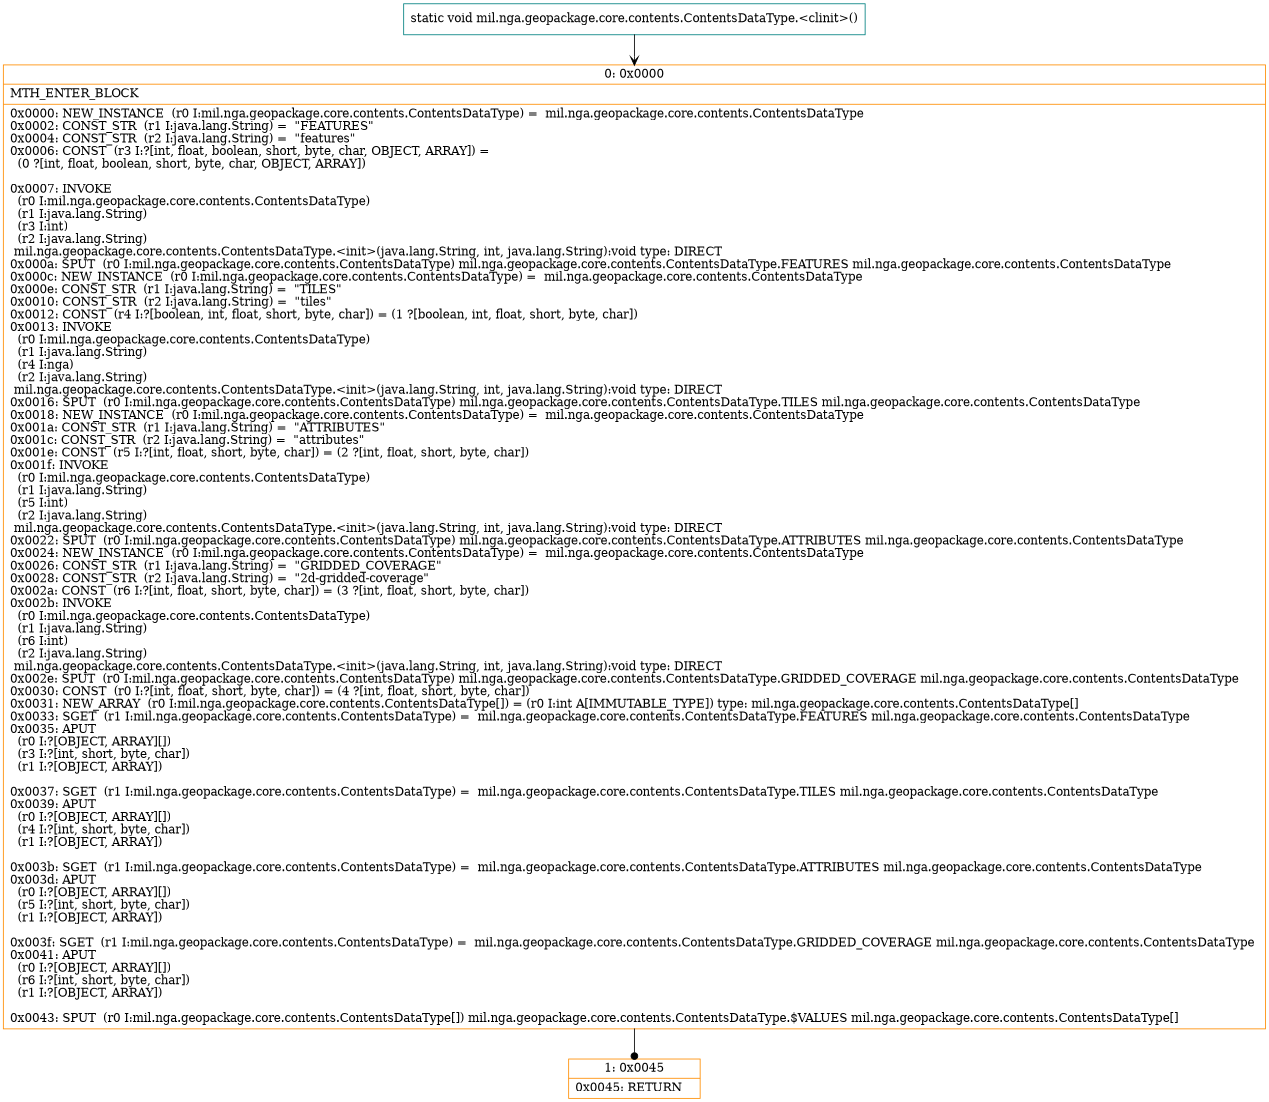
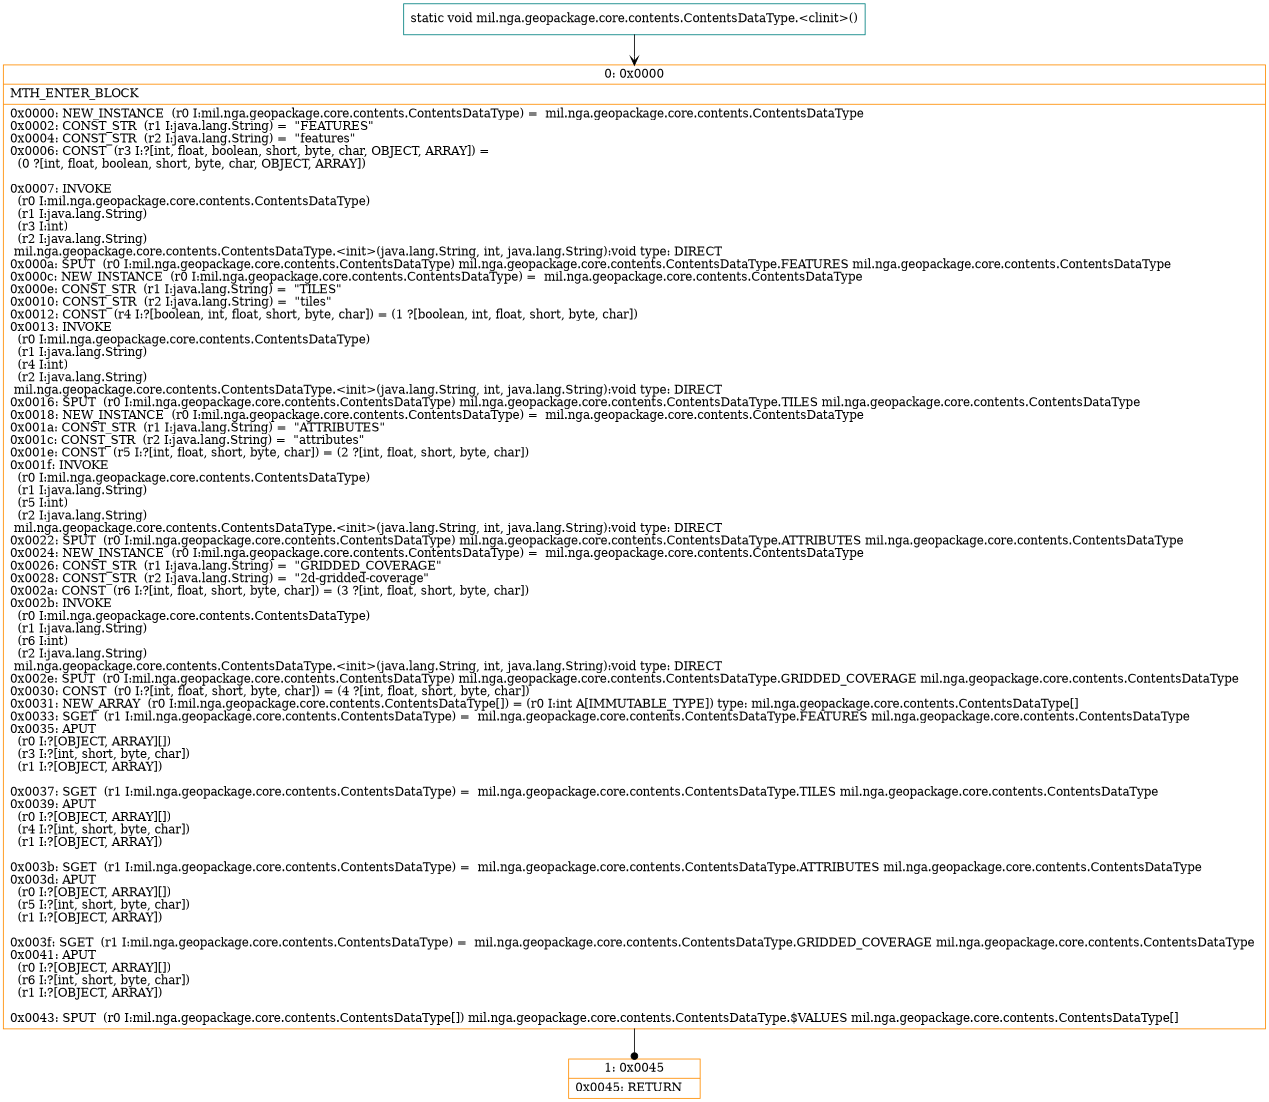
  digraph {
    node [shape=record color=darkorange]
-   n1 [label="{0\:\ 0x0000|MTH_ENTER_BLOCK\l|0x0000: NEW_INSTANCE  (r0 I:mil.nga.geopackage.core.contents.ContentsDataType) =  mil.nga.geopackage.core.contents.ContentsDataType \l0x0002: CONST_STR  (r1 I:java.lang.String) =  \"FEATURES\" \l0x0004: CONST_STR  (r2 I:java.lang.String) =  \"features\" \l0x0006: CONST  (r3 I:?[int, float, boolean, short, byte, char, OBJECT, ARRAY]) = \l  (0 ?[int, float, boolean, short, byte, char, OBJECT, ARRAY])\l \l0x0007: INVOKE  \l  (r0 I:mil.nga.geopackage.core.contents.ContentsDataType)\l  (r1 I:java.lang.String)\l  (r3 I:int)\l  (r2 I:java.lang.String)\l mil.nga.geopackage.core.contents.ContentsDataType.\<init\>(java.lang.String, int, java.lang.String):void type: DIRECT \l0x000a: SPUT  (r0 I:mil.nga.geopackage.core.contents.ContentsDataType) mil.nga.geopackage.core.contents.ContentsDataType.FEATURES mil.nga.geopackage.core.contents.ContentsDataType \l0x000c: NEW_INSTANCE  (r0 I:mil.nga.geopackage.core.contents.ContentsDataType) =  mil.nga.geopackage.core.contents.ContentsDataType \l0x000e: CONST_STR  (r1 I:java.lang.String) =  \"TILES\" \l0x0010: CONST_STR  (r2 I:java.lang.String) =  \"tiles\" \l0x0012: CONST  (r4 I:?[boolean, int, float, short, byte, char]) = (1 ?[boolean, int, float, short, byte, char]) \l0x0013: INVOKE  \l  (r0 I:mil.nga.geopackage.core.contents.ContentsDataType)\l  (r1 I:java.lang.String)\l  (r4 I:nga)\l  (r2 I:java.lang.String)\l mil.nga.geopackage.core.contents.ContentsDataType.\<init\>(java.lang.String, int, java.lang.String):void type: DIRECT \l0x0016: SPUT  (r0 I:mil.nga.geopackage.core.contents.ContentsDataType) mil.nga.geopackage.core.contents.ContentsDataType.TILES mil.nga.geopackage.core.contents.ContentsDataType \l0x0018: NEW_INSTANCE  (r0 I:mil.nga.geopackage.core.contents.ContentsDataType) =  mil.nga.geopackage.core.contents.ContentsDataType \l0x001a: CONST_STR  (r1 I:java.lang.String) =  \"ATTRIBUTES\" \l0x001c: CONST_STR  (r2 I:java.lang.String) =  \"attributes\" \l0x001e: CONST  (r5 I:?[int, float, short, byte, char]) = (2 ?[int, float, short, byte, char]) \l0x001f: INVOKE  \l  (r0 I:mil.nga.geopackage.core.contents.ContentsDataType)\l  (r1 I:java.lang.String)\l  (r5 I:int)\l  (r2 I:java.lang.String)\l mil.nga.geopackage.core.contents.ContentsDataType.\<init\>(java.lang.String, int, java.lang.String):void type: DIRECT \l0x0022: SPUT  (r0 I:mil.nga.geopackage.core.contents.ContentsDataType) mil.nga.geopackage.core.contents.ContentsDataType.ATTRIBUTES mil.nga.geopackage.core.contents.ContentsDataType \l0x0024: NEW_INSTANCE  (r0 I:mil.nga.geopackage.core.contents.ContentsDataType) =  mil.nga.geopackage.core.contents.ContentsDataType \l0x0026: CONST_STR  (r1 I:java.lang.String) =  \"GRIDDED_COVERAGE\" \l0x0028: CONST_STR  (r2 I:java.lang.String) =  \"2d\-gridded\-coverage\" \l0x002a: CONST  (r6 I:?[int, float, short, byte, char]) = (3 ?[int, float, short, byte, char]) \l0x002b: INVOKE  \l  (r0 I:mil.nga.geopackage.core.contents.ContentsDataType)\l  (r1 I:java.lang.String)\l  (r6 I:int)\l  (r2 I:java.lang.String)\l mil.nga.geopackage.core.contents.ContentsDataType.\<init\>(java.lang.String, int, java.lang.String):void type: DIRECT \l0x002e: SPUT  (r0 I:mil.nga.geopackage.core.contents.ContentsDataType) mil.nga.geopackage.core.contents.ContentsDataType.GRIDDED_COVERAGE mil.nga.geopackage.core.contents.ContentsDataType \l0x0030: CONST  (r0 I:?[int, float, short, byte, char]) = (4 ?[int, float, short, byte, char]) \l0x0031: NEW_ARRAY  (r0 I:mil.nga.geopackage.core.contents.ContentsDataType[]) = (r0 I:int A[IMMUTABLE_TYPE]) type: mil.nga.geopackage.core.contents.ContentsDataType[] \l0x0033: SGET  (r1 I:mil.nga.geopackage.core.contents.ContentsDataType) =  mil.nga.geopackage.core.contents.ContentsDataType.FEATURES mil.nga.geopackage.core.contents.ContentsDataType \l0x0035: APUT  \l  (r0 I:?[OBJECT, ARRAY][])\l  (r3 I:?[int, short, byte, char])\l  (r1 I:?[OBJECT, ARRAY])\l \l0x0037: SGET  (r1 I:mil.nga.geopackage.core.contents.ContentsDataType) =  mil.nga.geopackage.core.contents.ContentsDataType.TILES mil.nga.geopackage.core.contents.ContentsDataType \l0x0039: APUT  \l  (r0 I:?[OBJECT, ARRAY][])\l  (r4 I:?[int, short, byte, char])\l  (r1 I:?[OBJECT, ARRAY])\l \l0x003b: SGET  (r1 I:mil.nga.geopackage.core.contents.ContentsDataType) =  mil.nga.geopackage.core.contents.ContentsDataType.ATTRIBUTES mil.nga.geopackage.core.contents.ContentsDataType \l0x003d: APUT  \l  (r0 I:?[OBJECT, ARRAY][])\l  (r5 I:?[int, short, byte, char])\l  (r1 I:?[OBJECT, ARRAY])\l \l0x003f: SGET  (r1 I:mil.nga.geopackage.core.contents.ContentsDataType) =  mil.nga.geopackage.core.contents.ContentsDataType.GRIDDED_COVERAGE mil.nga.geopackage.core.contents.ContentsDataType \l0x0041: APUT  \l  (r0 I:?[OBJECT, ARRAY][])\l  (r6 I:?[int, short, byte, char])\l  (r1 I:?[OBJECT, ARRAY])\l \l0x0043: SPUT  (r0 I:mil.nga.geopackage.core.contents.ContentsDataType[]) mil.nga.geopackage.core.contents.ContentsDataType.$VALUES mil.nga.geopackage.core.contents.ContentsDataType[] \l}"]
+   n1 [label="{0\:\ 0x0000|MTH_ENTER_BLOCK\l|0x0000: NEW_INSTANCE  (r0 I:mil.nga.geopackage.core.contents.ContentsDataType) =  mil.nga.geopackage.core.contents.ContentsDataType \l0x0002: CONST_STR  (r1 I:java.lang.String) =  \"FEATURES\" \l0x0004: CONST_STR  (r2 I:java.lang.String) =  \"features\" \l0x0006: CONST  (r3 I:?[int, float, boolean, short, byte, char, OBJECT, ARRAY]) = \l  (0 ?[int, float, boolean, short, byte, char, OBJECT, ARRAY])\l \l0x0007: INVOKE  \l  (r0 I:mil.nga.geopackage.core.contents.ContentsDataType)\l  (r1 I:java.lang.String)\l  (r3 I:int)\l  (r2 I:java.lang.String)\l mil.nga.geopackage.core.contents.ContentsDataType.\<init\>(java.lang.String, int, java.lang.String):void type: DIRECT \l0x000a: SPUT  (r0 I:mil.nga.geopackage.core.contents.ContentsDataType) mil.nga.geopackage.core.contents.ContentsDataType.FEATURES mil.nga.geopackage.core.contents.ContentsDataType \l0x000c: NEW_INSTANCE  (r0 I:mil.nga.geopackage.core.contents.ContentsDataType) =  mil.nga.geopackage.core.contents.ContentsDataType \l0x000e: CONST_STR  (r1 I:java.lang.String) =  \"TILES\" \l0x0010: CONST_STR  (r2 I:java.lang.String) =  \"tiles\" \l0x0012: CONST  (r4 I:?[boolean, int, float, short, byte, char]) = (1 ?[boolean, int, float, short, byte, char]) \l0x0013: INVOKE  \l  (r0 I:mil.nga.geopackage.core.contents.ContentsDataType)\l  (r1 I:java.lang.String)\l  (r4 I:int)\l  (r2 I:java.lang.String)\l mil.nga.geopackage.core.contents.ContentsDataType.\<init\>(java.lang.String, int, java.lang.String):void type: DIRECT \l0x0016: SPUT  (r0 I:mil.nga.geopackage.core.contents.ContentsDataType) mil.nga.geopackage.core.contents.ContentsDataType.TILES mil.nga.geopackage.core.contents.ContentsDataType \l0x0018: NEW_INSTANCE  (r0 I:mil.nga.geopackage.core.contents.ContentsDataType) =  mil.nga.geopackage.core.contents.ContentsDataType \l0x001a: CONST_STR  (r1 I:java.lang.String) =  \"ATTRIBUTES\" \l0x001c: CONST_STR  (r2 I:java.lang.String) =  \"attributes\" \l0x001e: CONST  (r5 I:?[int, float, short, byte, char]) = (2 ?[int, float, short, byte, char]) \l0x001f: INVOKE  \l  (r0 I:mil.nga.geopackage.core.contents.ContentsDataType)\l  (r1 I:java.lang.String)\l  (r5 I:int)\l  (r2 I:java.lang.String)\l mil.nga.geopackage.core.contents.ContentsDataType.\<init\>(java.lang.String, int, java.lang.String):void type: DIRECT \l0x0022: SPUT  (r0 I:mil.nga.geopackage.core.contents.ContentsDataType) mil.nga.geopackage.core.contents.ContentsDataType.ATTRIBUTES mil.nga.geopackage.core.contents.ContentsDataType \l0x0024: NEW_INSTANCE  (r0 I:mil.nga.geopackage.core.contents.ContentsDataType) =  mil.nga.geopackage.core.contents.ContentsDataType \l0x0026: CONST_STR  (r1 I:java.lang.String) =  \"GRIDDED_COVERAGE\" \l0x0028: CONST_STR  (r2 I:java.lang.String) =  \"2d\-gridded\-coverage\" \l0x002a: CONST  (r6 I:?[int, float, short, byte, char]) = (3 ?[int, float, short, byte, char]) \l0x002b: INVOKE  \l  (r0 I:mil.nga.geopackage.core.contents.ContentsDataType)\l  (r1 I:java.lang.String)\l  (r6 I:int)\l  (r2 I:java.lang.String)\l mil.nga.geopackage.core.contents.ContentsDataType.\<init\>(java.lang.String, int, java.lang.String):void type: DIRECT \l0x002e: SPUT  (r0 I:mil.nga.geopackage.core.contents.ContentsDataType) mil.nga.geopackage.core.contents.ContentsDataType.GRIDDED_COVERAGE mil.nga.geopackage.core.contents.ContentsDataType \l0x0030: CONST  (r0 I:?[int, float, short, byte, char]) = (4 ?[int, float, short, byte, char]) \l0x0031: NEW_ARRAY  (r0 I:mil.nga.geopackage.core.contents.ContentsDataType[]) = (r0 I:int A[IMMUTABLE_TYPE]) type: mil.nga.geopackage.core.contents.ContentsDataType[] \l0x0033: SGET  (r1 I:mil.nga.geopackage.core.contents.ContentsDataType) =  mil.nga.geopackage.core.contents.ContentsDataType.FEATURES mil.nga.geopackage.core.contents.ContentsDataType \l0x0035: APUT  \l  (r0 I:?[OBJECT, ARRAY][])\l  (r3 I:?[int, short, byte, char])\l  (r1 I:?[OBJECT, ARRAY])\l \l0x0037: SGET  (r1 I:mil.nga.geopackage.core.contents.ContentsDataType) =  mil.nga.geopackage.core.contents.ContentsDataType.TILES mil.nga.geopackage.core.contents.ContentsDataType \l0x0039: APUT  \l  (r0 I:?[OBJECT, ARRAY][])\l  (r4 I:?[int, short, byte, char])\l  (r1 I:?[OBJECT, ARRAY])\l \l0x003b: SGET  (r1 I:mil.nga.geopackage.core.contents.ContentsDataType) =  mil.nga.geopackage.core.contents.ContentsDataType.ATTRIBUTES mil.nga.geopackage.core.contents.ContentsDataType \l0x003d: APUT  \l  (r0 I:?[OBJECT, ARRAY][])\l  (r5 I:?[int, short, byte, char])\l  (r1 I:?[OBJECT, ARRAY])\l \l0x003f: SGET  (r1 I:mil.nga.geopackage.core.contents.ContentsDataType) =  mil.nga.geopackage.core.contents.ContentsDataType.GRIDDED_COVERAGE mil.nga.geopackage.core.contents.ContentsDataType \l0x0041: APUT  \l  (r0 I:?[OBJECT, ARRAY][])\l  (r6 I:?[int, short, byte, char])\l  (r1 I:?[OBJECT, ARRAY])\l \l0x0043: SPUT  (r0 I:mil.nga.geopackage.core.contents.ContentsDataType[]) mil.nga.geopackage.core.contents.ContentsDataType.$VALUES mil.nga.geopackage.core.contents.ContentsDataType[] \l}"]
    n2 [label="{1\:\ 0x0045|0x0045: RETURN   \l}"]
    n3 [label="{static void mil.nga.geopackage.core.contents.ContentsDataType.\<clinit\>() }" color=teal]
    n1 -> n2 [arrowhead=dot]
    n3 -> n1 [arrowhead=vee]
  }
